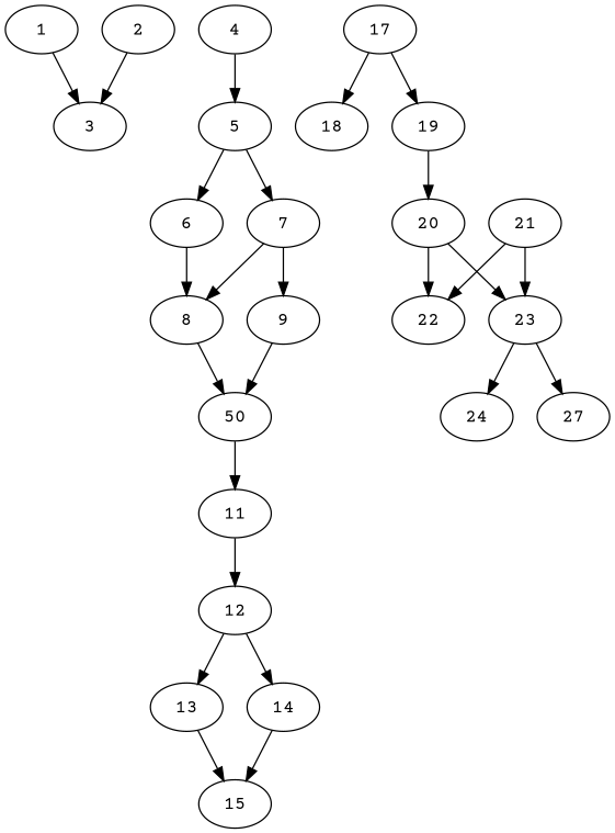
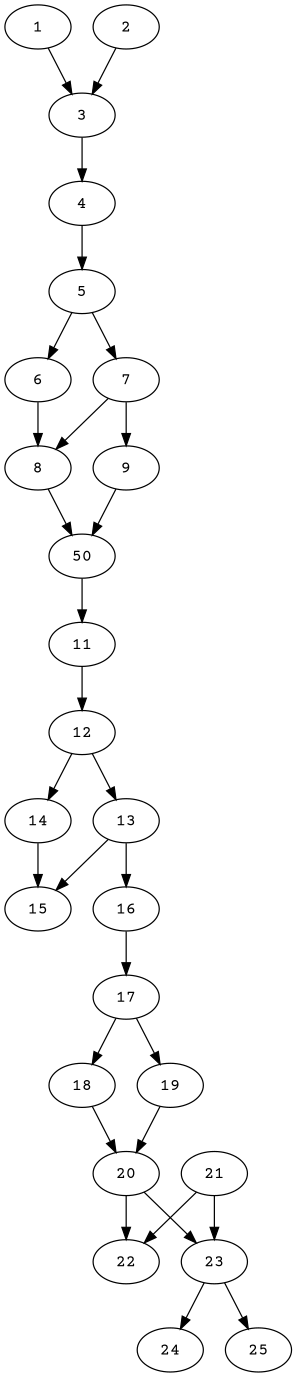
  digraph {
    fontname="Courier Prime"
    node [alpha=0.15 fontname="Courier Prime"]
    edge [fontname="Courier Prime"]
    1 [alpha=0.03 expect_size=37357568]
    3 [alpha=0.07 expect_size=36334592]
    4 [expect_size=15336448]
    5 [alpha=0.13 expect_size=36770816]
    2 [expect_size=7548928]
    6 [alpha=0.01 expect_size=22075392]
    7 [alpha=0.18 expect_size=22367232]
    8 [alpha=0.02 expect_size=37597184]
    9 [alpha=0.09 expect_size=35764224]
    n10 [alpha=0.02 expect_size=14877696 label=50]
    11 [alpha=0.06 expect_size=14470144]
    12 [alpha=0.20 expect_size=20957184]
    13 [alpha=0.02 expect_size=8367104]
    14 [expect_size=25808896]
    15 [alpha=0.05 expect_size=13956096]
+   16 [alpha=0.20 expect_size=45599744]
    17 [alpha=0.08 expect_size=49049600]
    18 [alpha=0.19 expect_size=43285504]
    19 [alpha=0.07 expect_size=48949248]
    20 [alpha=0.06 expect_size=22662144]
    22 [alpha=0.12 expect_size=41924608]
    23 [alpha=0.19 expect_size=41022464]
    21 [alpha=0.18 expect_size=28165120]
    24 [alpha=0.10 expect_size=45115392]
-   25 [alpha=0.14 expect_size=34470912 label=27]
+   25 [alpha=0.14 expect_size=34470912]
    1 -> 3
+   3 -> 4
    4 -> 5
    5 -> 6
    5 -> 7
    2 -> 3
    6 -> 8
    7 -> 8
    7 -> 9
    8 -> n10
    9 -> n10
    n10 -> 11
    11 -> 12
    12 -> 13
    12 -> 14
    13 -> 15
+   13 -> 16
    14 -> 15
+   16 -> 17
    17 -> 18
    17 -> 19
+   18 -> 20
    19 -> 20
    20 -> 22
    20 -> 23
    23 -> 24
    23 -> 25
    21 -> 22
    21 -> 23
  }
